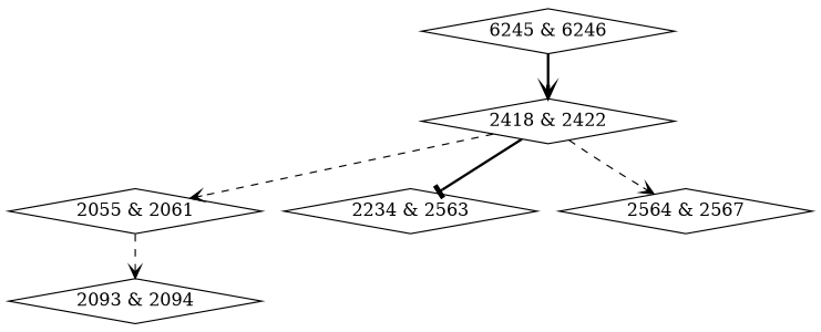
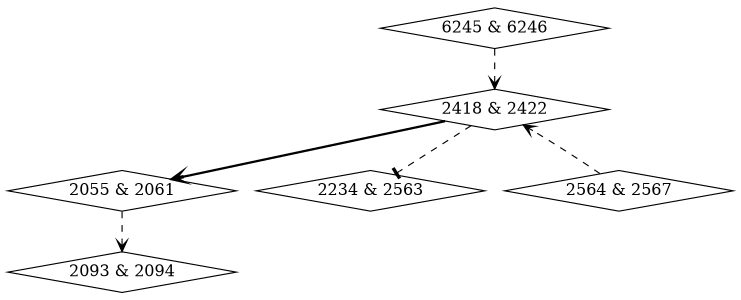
  digraph {
    node [shape=diamond]
    edge [arrowhead=vee style=dashed]
    n1 [label="2055 & 2061"]
    n2 [label="2093 & 2094"]
    n3 [label="2234 & 2563"]
    n4 [label="2418 & 2422"]
    n5 [label="2564 & 2567"]
    n6 [label="6245 & 6246"]
    n1 -> n2
-   n4 -> n1
-   n4 -> n3 [arrowhead=tee style=bold]
-   n4 -> n5
-   n6 -> n4 [style=bold]
+   n4 -> n1 [style=bold]
+   n4 -> n3 [arrowhead=tee]
+   n5 -> n4
+   n6 -> n4
  }
